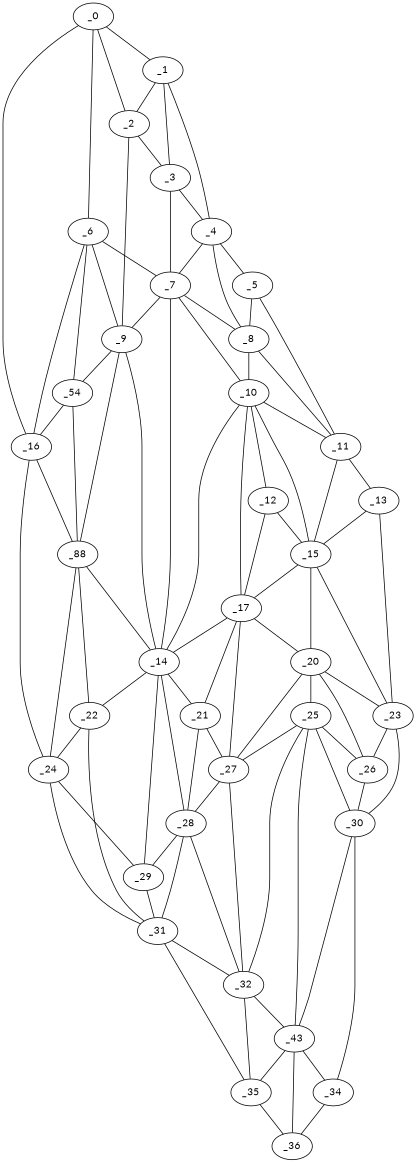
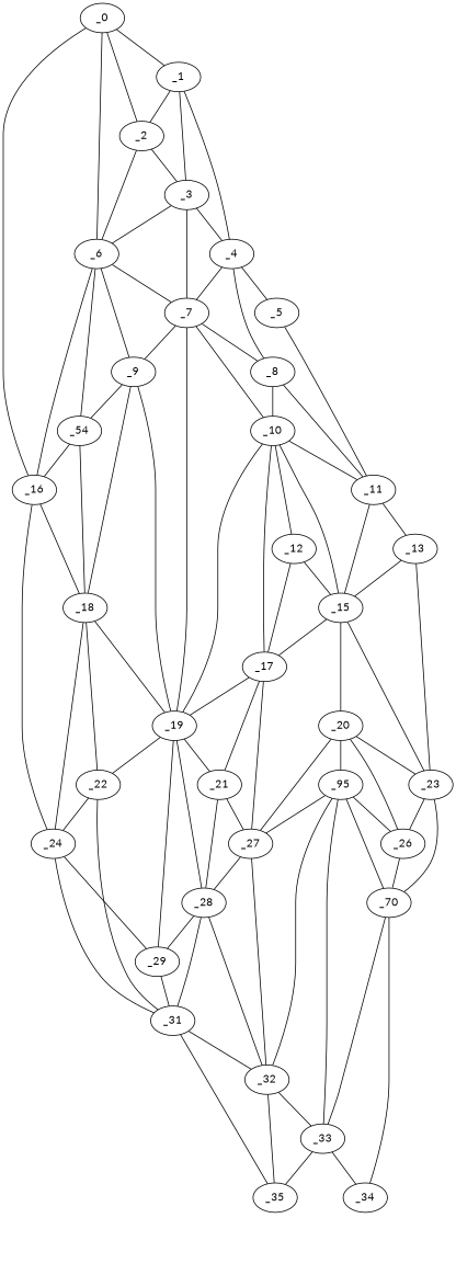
  graph {
    fontname=Lato
    node [fontname=Lato x=93 y=33]
    edge [fontname=Lato valence=2]
    _0 [x=8 y=96]
    _1 [x=27 y=57]
    _2 [x=29 y=86]
    _6 [x=52 y=88]
    _16 [x=81 y=110]
    _3 [x=42 y=71]
    _4 [x=43 y=34]
    _7 [x=53 y=71]
    _9 [x=62 y=85]
    n10 [label=_54 x=77 y=98]
-   _18 [x=86 y=88 label=_88]
+   _18 [x=86 y=88]
    _24 [x=98 y=89]
    _5 [x=48 y=27]
    _8 [x=57]
    _10 [x=70]
-   _19 [x=87 y=60 label=_14]
+   _19 [x=87 y=60]
    _22 [y=82]
    _29 [x=104 y=76]
    _31 [x=112 y=70]
    _11 [x=74 y=14]
    _15 [x=79 y=26]
    _12 [x=75]
    _17 [x=84 y=40]
    _21 [y=53]
    _28 [x=104 y=53]
    _13 [x=77 y=14]
    _23 [x=98 y=16]
    _20 [y=30]
    _27 [x=101 y=48]
    _32 [x=114 y=47]
    _26 [x=101 y=17]
-   _30 [x=107 y=17]
-   _25 [x=99 y=31]
-   _33 [x=115 y=28 label=_43]
+   _30 [x=107 y=17 label=_70]
+   _25 [x=99 y=31 label=_95]
+   _33 [x=115 y=28]
    _34 [x=120 y=22]
    _35 [x=120 y=42]
-   _36 [x=123 y=31]
    _0 -- _1 [valence=1]
    _0 -- _2
    _0 -- _6 [valence=1]
    _0 -- _16 [valence=1]
    _1 -- _2 [valence=1]
    _1 -- _3
    _1 -- _4 [valence=1]
-   _2 -- _9 [valence=1]
+   _2 -- _6 [valence=1]
    _2 -- _3
    _6 -- _16
    _6 -- _7
    _6 -- _9 [valence=1]
    _6 -- n10
    _16 -- _18
    _16 -- _24 [valence=1]
+   _3 -- _6
    _3 -- _4
    _3 -- _7 [valence=1]
    _4 -- _7
    _4 -- _5 [valence=1]
    _4 -- _8
    _7 -- _9
    _7 -- _8
    _7 -- _10
    _7 -- _19
    _9 -- n10
    _9 -- _18
    _9 -- _19
    n10 -- _16
    n10 -- _18
    _18 -- _24 [valence=1]
    _18 -- _19
    _18 -- _22 [valence=1]
    _24 -- _29
    _24 -- _31 [valence=1]
-   _5 -- _8
    _5 -- _11 [valence=1]
    _8 -- _10
    _8 -- _11 [valence=1]
    _10 -- _19
    _10 -- _11 [valence=1]
    _10 -- _15
    _10 -- _12
    _10 -- _17
    _19 -- _22
    _19 -- _29
    _19 -- _21
    _19 -- _28
    _22 -- _24 [valence=1]
    _22 -- _31
    _29 -- _31 [valence=1]
    _31 -- _32
    _31 -- _35 [valence=1]
    _11 -- _15
    _11 -- _13 [valence=1]
    _15 -- _17
    _15 -- _23 [valence=1]
    _15 -- _20
    _12 -- _15
    _12 -- _17 [valence=1]
    _17 -- _19 [valence=1]
    _17 -- _21
-   _17 -- _20 [valence=1]
    _17 -- _27
    _21 -- _28 [valence=1]
    _21 -- _27 [valence=1]
    _28 -- _29
    _28 -- _31 [valence=1]
    _28 -- _32
    _13 -- _15
    _13 -- _23 [valence=1]
    _23 -- _26 [valence=1]
    _23 -- _30 [valence=1]
    _20 -- _23
    _20 -- _27 [valence=1]
    _20 -- _26
    _20 -- _25
    _27 -- _28
    _27 -- _32
    _32 -- _33
    _32 -- _35
    _26 -- _30
    _30 -- _33
    _30 -- _34 [valence=1]
    _25 -- _27
    _25 -- _32
    _25 -- _26 [valence=1]
    _25 -- _30 [valence=1]
    _25 -- _33
    _33 -- _34
    _33 -- _35
-   _33 -- _36
-   _34 -- _36 [valence=1]
-   _35 -- _36 [valence=1]
  }
